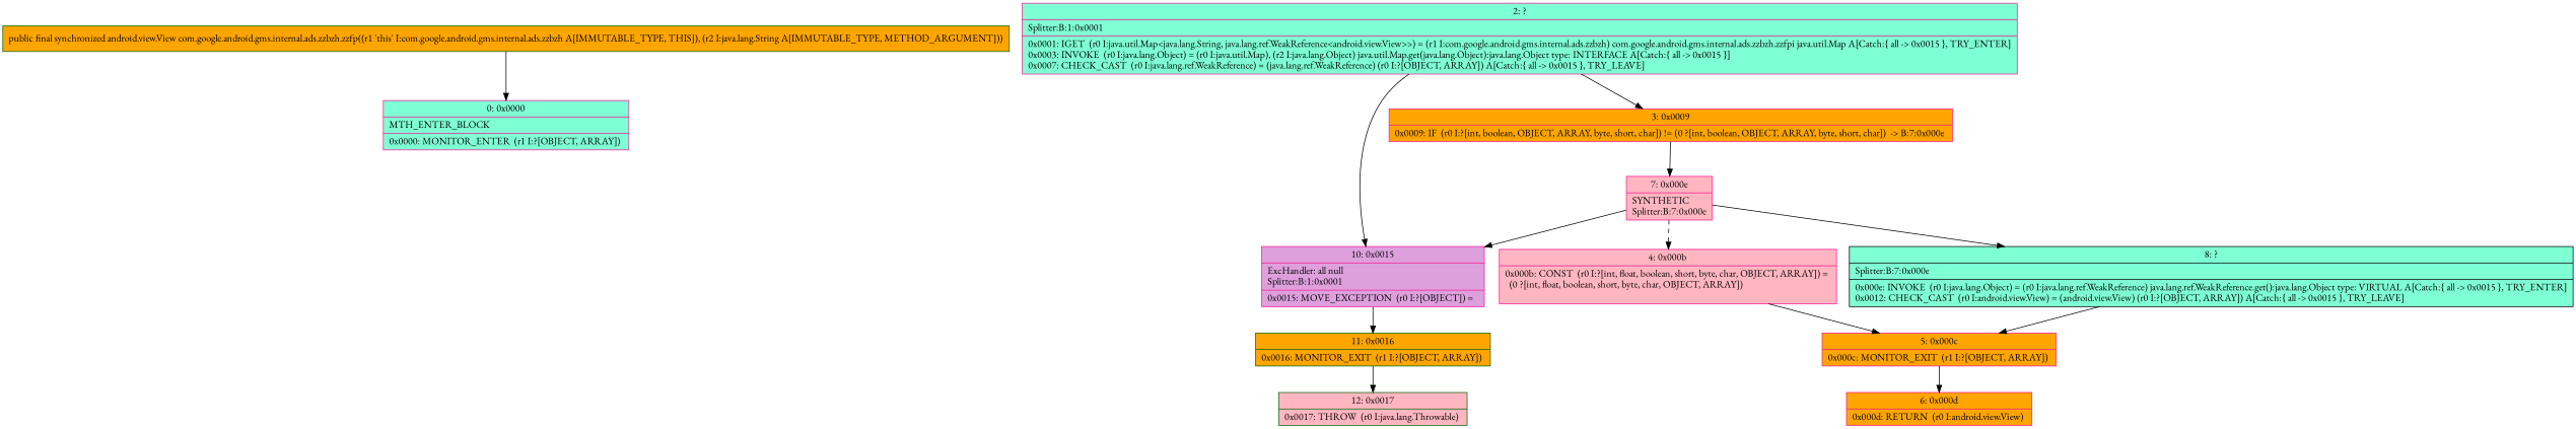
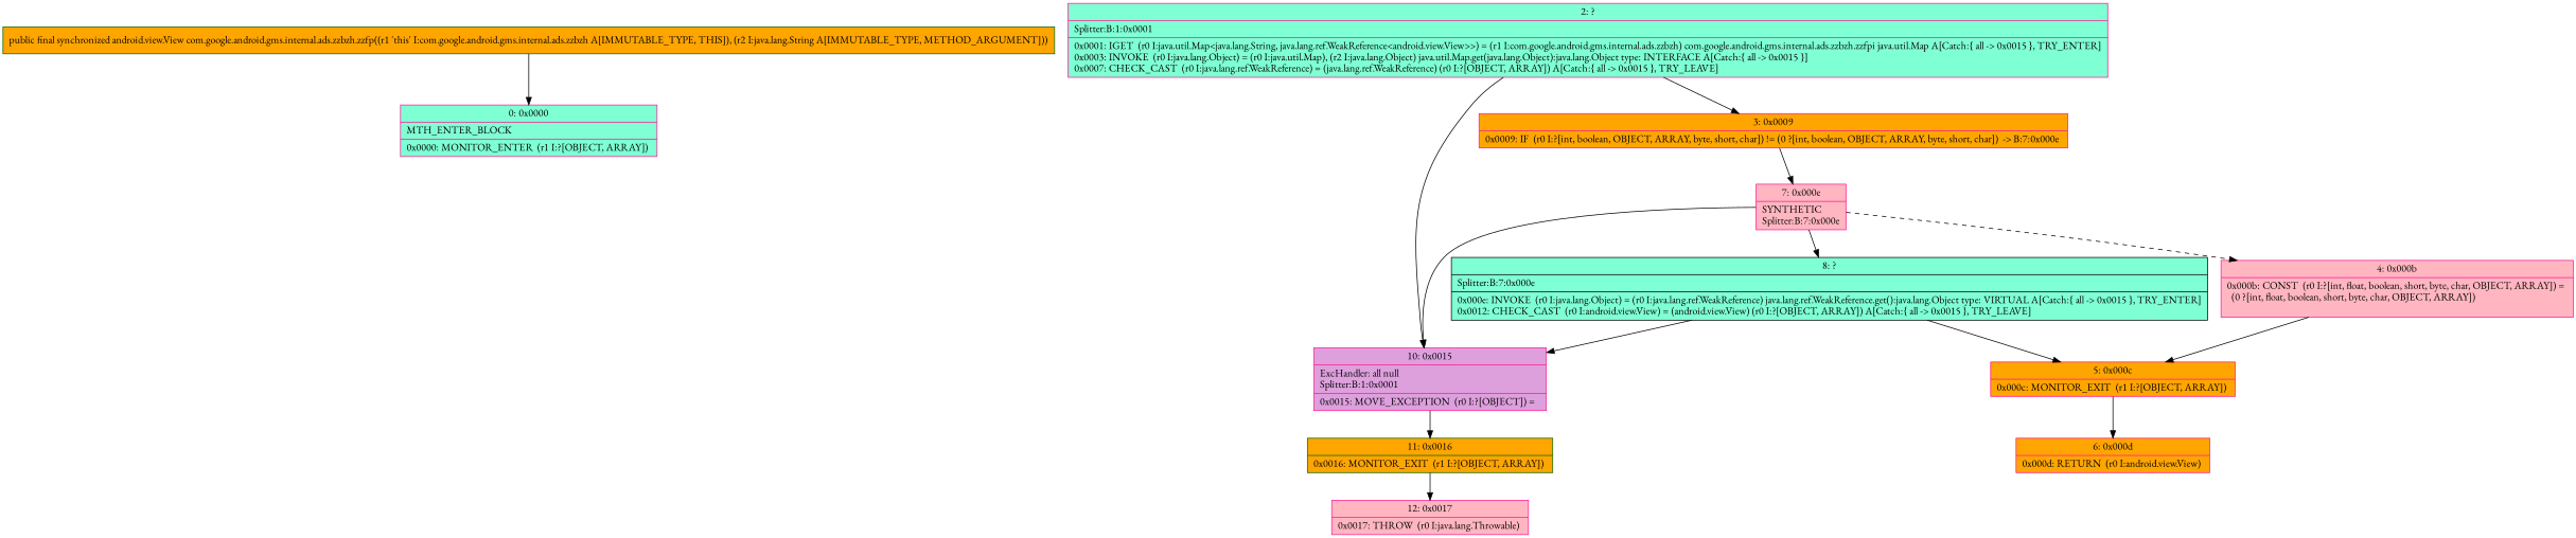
  digraph {
    fontname="EB Garamond"
    node [color=deeppink fillcolor=orange fontname="EB Garamond" shape=record style=filled]
    edge [fontname="EB Garamond"]
    n1 [fillcolor=aquamarine label="{0\:\ 0x0000|MTH_ENTER_BLOCK\l|0x0000: MONITOR_ENTER  (r1 I:?[OBJECT, ARRAY]) \l}"]
    n2 [fillcolor=aquamarine label="{2\:\ ?|Splitter:B:1:0x0001\l|0x0001: IGET  (r0 I:java.util.Map\<java.lang.String, java.lang.ref.WeakReference\<android.view.View\>\>) = (r1 I:com.google.android.gms.internal.ads.zzbzh) com.google.android.gms.internal.ads.zzbzh.zzfpi java.util.Map A[Catch:\{ all \-\> 0x0015 \}, TRY_ENTER]\l0x0003: INVOKE  (r0 I:java.lang.Object) = (r0 I:java.util.Map), (r2 I:java.lang.Object) java.util.Map.get(java.lang.Object):java.lang.Object type: INTERFACE A[Catch:\{ all \-\> 0x0015 \}]\l0x0007: CHECK_CAST  (r0 I:java.lang.ref.WeakReference) = (java.lang.ref.WeakReference) (r0 I:?[OBJECT, ARRAY]) A[Catch:\{ all \-\> 0x0015 \}, TRY_LEAVE]\l}"]
    n3 [fillcolor=plum label="{10\:\ 0x0015|ExcHandler: all null\lSplitter:B:1:0x0001\l|0x0015: MOVE_EXCEPTION  (r0 I:?[OBJECT]) =  \l}"]
    n4 [label="{3\:\ 0x0009|0x0009: IF  (r0 I:?[int, boolean, OBJECT, ARRAY, byte, short, char]) != (0 ?[int, boolean, OBJECT, ARRAY, byte, short, char])  \-\> B:7:0x000e \l}"]
    n5 [color=darkgreen label="{11\:\ 0x0016|0x0016: MONITOR_EXIT  (r1 I:?[OBJECT, ARRAY]) \l}"]
    n6 [fillcolor=lightpink label="{7\:\ 0x000e|SYNTHETIC\lSplitter:B:7:0x000e\l}"]
    n7 [fillcolor=lightpink label="{4\:\ 0x000b|0x000b: CONST  (r0 I:?[int, float, boolean, short, byte, char, OBJECT, ARRAY]) = \l  (0 ?[int, float, boolean, short, byte, char, OBJECT, ARRAY])\l \l}"]
    n8 [label="{5\:\ 0x000c|0x000c: MONITOR_EXIT  (r1 I:?[OBJECT, ARRAY]) \l}"]
    n9 [color=black fillcolor=aquamarine label="{8\:\ ?|Splitter:B:7:0x000e\l|0x000e: INVOKE  (r0 I:java.lang.Object) = (r0 I:java.lang.ref.WeakReference) java.lang.ref.WeakReference.get():java.lang.Object type: VIRTUAL A[Catch:\{ all \-\> 0x0015 \}, TRY_ENTER]\l0x0012: CHECK_CAST  (r0 I:android.view.View) = (android.view.View) (r0 I:?[OBJECT, ARRAY]) A[Catch:\{ all \-\> 0x0015 \}, TRY_LEAVE]\l}"]
    n10 [label="{6\:\ 0x000d|0x000d: RETURN  (r0 I:android.view.View) \l}"]
-   n11 [color=darkgreen fillcolor=lightpink label="{12\:\ 0x0017|0x0017: THROW  (r0 I:java.lang.Throwable) \l}"]
+   n11 [fillcolor=lightpink label="{12\:\ 0x0017|0x0017: THROW  (r0 I:java.lang.Throwable) \l}"]
    n12 [color=darkgreen label="{public final synchronized android.view.View com.google.android.gms.internal.ads.zzbzh.zzfp((r1 'this' I:com.google.android.gms.internal.ads.zzbzh A[IMMUTABLE_TYPE, THIS]), (r2 I:java.lang.String A[IMMUTABLE_TYPE, METHOD_ARGUMENT])) }"]
    n2 -> n3
    n2 -> n4
    n3 -> n5
    n4 -> n6
    n5 -> n11
    n6 -> n3
    n6 -> n7 [style=dashed]
    n6 -> n9
    n7 -> n8
    n8 -> n10
+   n9 -> n3
    n9 -> n8
    n12 -> n1
  }
